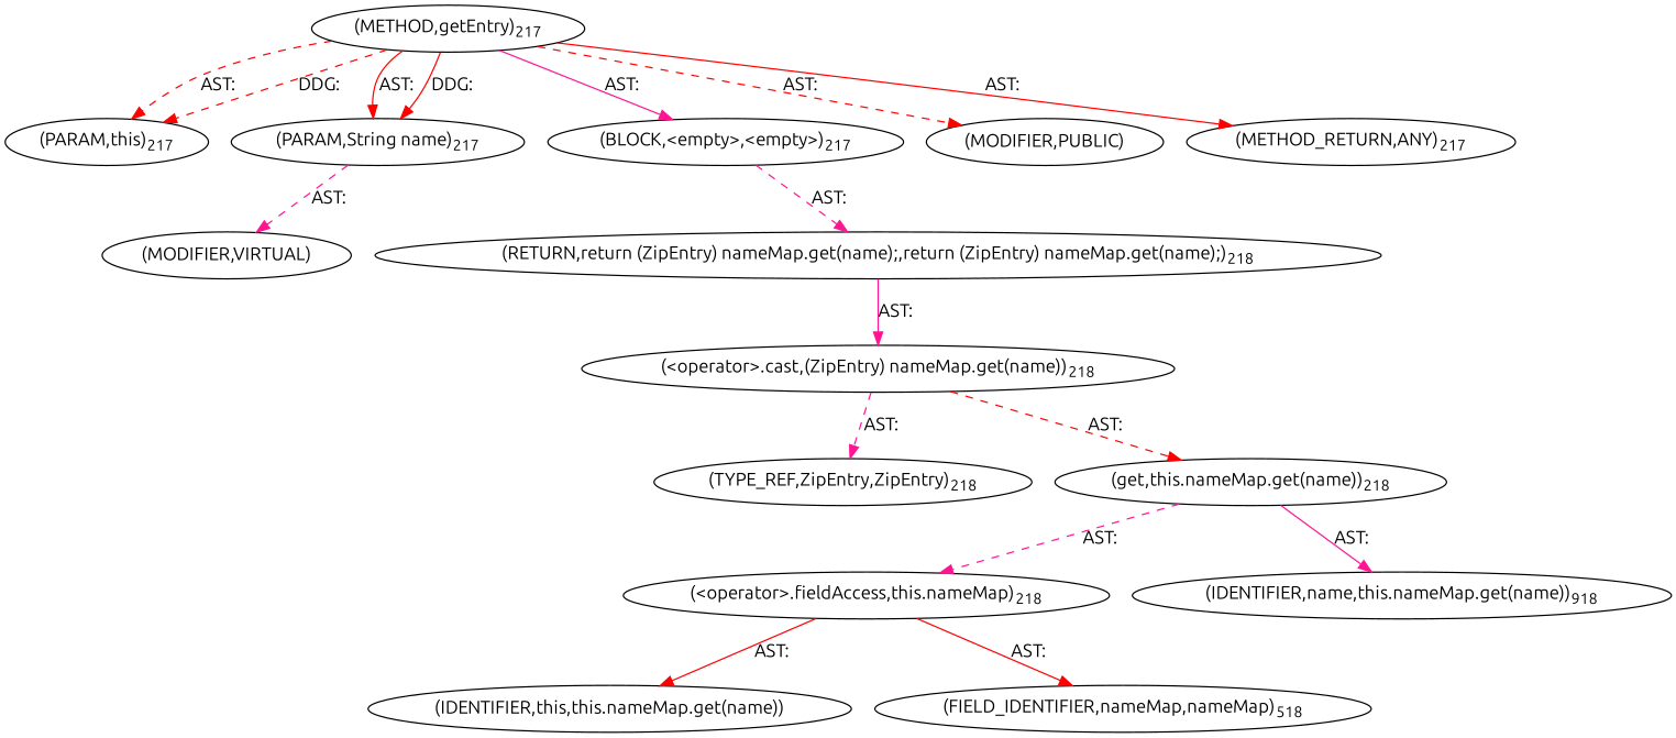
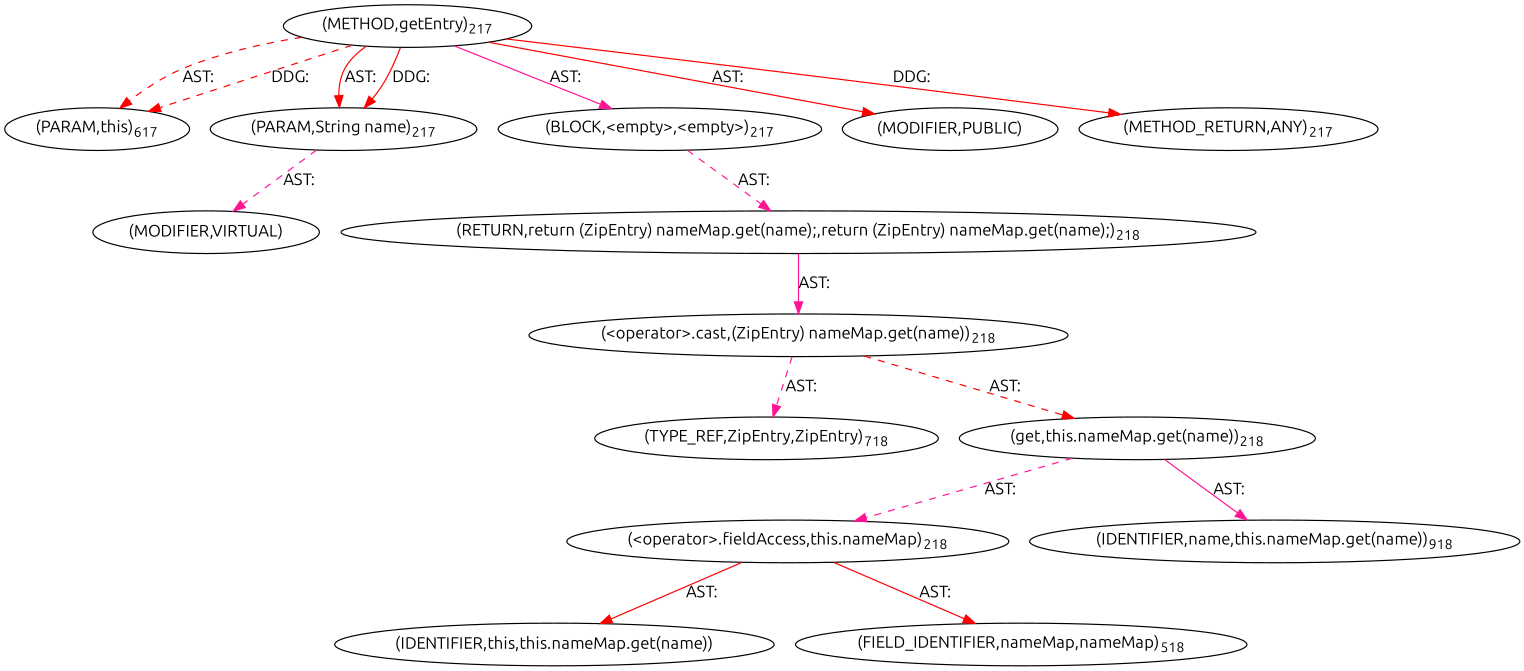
  digraph {
    fontname=Ubuntu
    node [fontname=Ubuntu]
    edge [color=red fontname=Ubuntu style=solid]
    n1 [label=<(METHOD,getEntry)<SUB>217</SUB>>]
-   n2 [label=<(PARAM,this)<SUB>217</SUB>>]
+   n2 [label=<(PARAM,this)<SUB>617</SUB>>]
    n3 [label=<(PARAM,String name)<SUB>217</SUB>>]
    n4 [label=<(BLOCK,&lt;empty&gt;,&lt;empty&gt;)<SUB>217</SUB>>]
    n5 [label=<(MODIFIER,PUBLIC)>]
    n6 [label=<(METHOD_RETURN,ANY)<SUB>217</SUB>>]
    n7 [label=<(MODIFIER,VIRTUAL)>]
    n8 [label=<(RETURN,return (ZipEntry) nameMap.get(name);,return (ZipEntry) nameMap.get(name);)<SUB>218</SUB>>]
    n9 [label=<(&lt;operator&gt;.cast,(ZipEntry) nameMap.get(name))<SUB>218</SUB>>]
-   n10 [label=<(TYPE_REF,ZipEntry,ZipEntry)<SUB>218</SUB>>]
+   n10 [label=<(TYPE_REF,ZipEntry,ZipEntry)<SUB>718</SUB>>]
    n11 [label=<(get,this.nameMap.get(name))<SUB>218</SUB>>]
    n12 [label=<(&lt;operator&gt;.fieldAccess,this.nameMap)<SUB>218</SUB>>]
    n13 [label=<(IDENTIFIER,name,this.nameMap.get(name))<SUB>918</SUB>>]
    n14 [label=<(IDENTIFIER,this,this.nameMap.get(name))>]
    n15 [label=<(FIELD_IDENTIFIER,nameMap,nameMap)<SUB>518</SUB>>]
    n1 -> n2 [label="AST: " style=dashed]
    n1 -> n2 [label="DDG: " style=dashed]
    n1 -> n3 [label="AST: "]
    n1 -> n3 [label="DDG: "]
    n1 -> n4 [color=deeppink label="AST: "]
-   n1 -> n5 [label="AST: " style=dashed]
-   n1 -> n6 [label="AST: "]
+   n1 -> n5 [label="AST: "]
+   n1 -> n6 [label="DDG: "]
    n3 -> n7 [color=deeppink label="AST: " style=dashed]
    n4 -> n8 [color=deeppink label="AST: " style=dashed]
    n8 -> n9 [color=deeppink label="AST: "]
    n9 -> n10 [color=deeppink label="AST: " style=dashed]
    n9 -> n11 [label="AST: " style=dashed]
    n11 -> n12 [color=deeppink label="AST: " style=dashed]
    n11 -> n13 [color=deeppink label="AST: "]
    n12 -> n14 [label="AST: "]
    n12 -> n15 [label="AST: "]
  }
